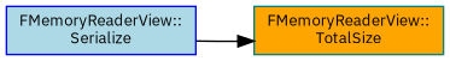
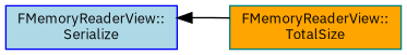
  digraph {
    rankdir=RL
    fontname="IBM Plex Sans"
    node [fontname="IBM Plex Sans" fontsize=10 shape=box style=filled]
    n1 [color=teal fillcolor=orange fontcolor=black height=0.2 label="FMemoryReaderView::\lTotalSize" width=0.4]
    n2 [color=blue fillcolor=lightblue height=0.2 label="FMemoryReaderView::\lSerialize" width=0.4]
-   n1 -> n2 [color=black dir=back fontname="IBM Plex Sans" fontsize=10 labelfontname=Helvetica labelfontsize=10 style=solid]
+   n2 -> n1 [color=black dir=back fontname="IBM Plex Sans" fontsize=10 labelfontname=Helvetica labelfontsize=10 style=solid]
  }
